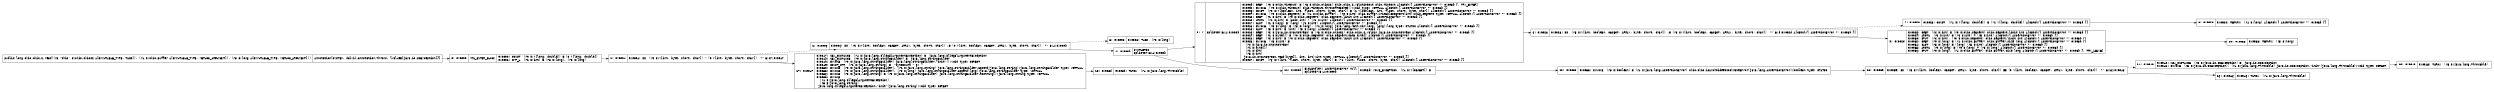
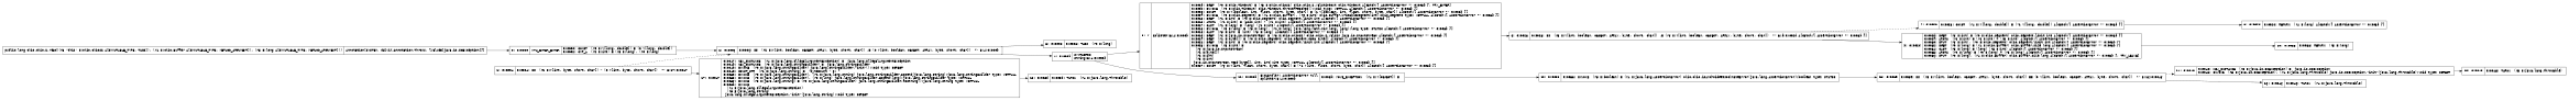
  digraph {
    fontname="DejaVu Sans Mono"
    rankdir=LR
    node [fontname="DejaVu Sans Mono" shape=record]
    edge [fontname="DejaVu Sans Mono"]
-   n1 [label="{0\:\ 0x0000|MTH_ENTER_BLOCK\l|0x0000: CONST  (r0 I:?[long, double]) = (0 ?[long, double]) \l0x0002: CMP_L  (r2 I:int) = (r5 I:long), (r0 I:long) \l}"]
+   n1 [label="{0\:\ 0x0000|MTH_ENTER_ENTER\l|0x0000: CONST  (r0 I:?[long, double]) = (0 ?[long, double]) \l0x0002: CMP_L  (r2 I:int) = (r5 I:long), (r0 I:long) \l}"]
    n2 [label="{1\:\ 0x0004|0x0004: IF  (r2 I:?[int, byte, short, char]) \< (0 ?[int, byte, short, char])  \-\> B:17:0x0047 \l}"]
    n3 [label="{2\:\ 0x0006|0x0006: IF  (r2 I:?[int, boolean, OBJECT, ARRAY, byte, short, char]) != (0 ?[int, boolean, OBJECT, ARRAY, byte, short, char])  \-\> B:4:0x0009 \l}"]
    n4 [label="{17\:\ 0x0047|0x0047: NEW_INSTANCE  (r4 I:java.lang.IllegalArgumentException) =  java.lang.IllegalArgumentException \l0x0049: NEW_INSTANCE  (r0 I:java.lang.StringBuilder) =  java.lang.StringBuilder \l0x004b: INVOKE  (r0 I:java.lang.StringBuilder) java.lang.StringBuilder.\<init\>():void type: DIRECT \l0x004e: CONST_STR  (r1 I:java.lang.String) =  \"byteCount \< 0: \" \l0x0050: INVOKE  (r0 I:java.lang.StringBuilder), (r1 I:java.lang.String) java.lang.StringBuilder.append(java.lang.String):java.lang.StringBuilder type: VIRTUAL \l0x0053: INVOKE  (r0 I:java.lang.StringBuilder), (r5 I:long) java.lang.StringBuilder.append(long):java.lang.StringBuilder type: VIRTUAL \l0x0056: INVOKE  (r5 I:java.lang.String) = (r0 I:java.lang.StringBuilder) java.lang.StringBuilder.toString():java.lang.String type: VIRTUAL \l0x005a: INVOKE  \l  (r4 I:java.lang.IllegalArgumentException)\l  (r5 I:java.lang.String)\l java.lang.IllegalArgumentException.\<init\>(java.lang.String):void type: DIRECT \l}"]
    n5 [label="{3\:\ 0x0008|0x0008: THIS  (r0 I:long) \l}"]
-   n6 [label="{4\:\ 0x0009|SYNTHETIC\lSplitter:B:4:0x0009\l}"]
+   n6 [label="{4\:\ 0x0009|SYNTHETIC\lString:B:4:0x0009\l}"]
    n7 [label="{18\:\ 0x005d|0x005d: THROW  (r4 I:java.lang.Throwable) \l}"]
    n8 [label="{5\:\ ?|Splitter:B:4:0x0009\l|0x0009: IGET  (r0 I:okio.Timeout) = (r3 I:okio.Okio$2) okio.Okio.2.val$timeout okio.Timeout A[Catch:\{ AssertionError \-\> 0x0039 \}, TRY_ENTER]\l0x000b: INVOKE  (r0 I:okio.Timeout) okio.Timeout.throwIfReached():void type: VIRTUAL A[Catch:\{ AssertionError \-\> 0x0039 \}]\l0x000e: CONST  (r0 I:?[boolean, int, float, short, byte, char]) = (1 ?[boolean, int, float, short, byte, char]) A[Catch:\{ AssertionError \-\> 0x0039 \}]\l0x000f: INVOKE  (r0 I:okio.Segment) = (r4 I:okio.Buffer), (r0 I:int) okio.Buffer.writableSegment(int):okio.Segment type: VIRTUAL A[Catch:\{ AssertionError \-\> 0x0039 \}]\l0x0013: IGET  (r1 I:int) = (r0 I:okio.Segment) okio.Segment.limit int A[Catch:\{ AssertionError \-\> 0x0039 \}]\l0x0015: ARITH  (r1 I:int) = (8192 int) \- (r1 I:int) A[Catch:\{ AssertionError \-\> 0x0039 \}]\l0x0017: CAST  (r1 I:long) = (long) (r1 I:int) A[Catch:\{ AssertionError \-\> 0x0039 \}]\l0x0018: INVOKE  (r5 I:long) = (r5 I:long), (r1 I:long) java.lang.Math.min(long, long):long type: STATIC A[Catch:\{ AssertionError \-\> 0x0039 \}]\l0x001c: CAST  (r5 I:int) = (int) (r5 I:long) A[Catch:\{ AssertionError \-\> 0x0039 \}]\l0x001d: IGET  (r6 I:java.io.InputStream) = (r3 I:okio.Okio$2) okio.Okio.2.val$in java.io.InputStream A[Catch:\{ AssertionError \-\> 0x0039 \}]\l0x001f: IGET  (r1 I:byte[]) = (r0 I:okio.Segment) okio.Segment.data byte[] A[Catch:\{ AssertionError \-\> 0x0039 \}]\l0x0021: IGET  (r2 I:int) = (r0 I:okio.Segment) okio.Segment.limit int A[Catch:\{ AssertionError \-\> 0x0039 \}]\l0x0023: INVOKE  (r5 I:int) = \l  (r6 I:java.io.InputStream)\l  (r1 I:byte[])\l  (r2 I:int)\l  (r5 I:int)\l java.io.InputStream.read(byte[], int, int):int type: VIRTUAL A[Catch:\{ AssertionError \-\> 0x0039 \}]\l0x0027: CONST  (r6 I:?[int, float, short, byte, char]) = (\-1 ?[int, float, short, byte, char]) A[Catch:\{ AssertionError \-\> 0x0039 \}]\l}"]
    n9 [label="{11\:\ 0x0039|ExcHandler: AssertionError null\lSplitter:B:4:0x0009\l|0x0039: MOVE_EXCEPTION  (r4 I:?[OBJECT]) =  \l}"]
    n10 [label="{6\:\ 0x0028|0x0028: IF  (r5 I:?[int, boolean, OBJECT, ARRAY, byte, short, char]) != (r6 I:?[int, boolean, OBJECT, ARRAY, byte, short, char])  \-\> B:9:0x002d A[Catch:\{ AssertionError \-\> 0x0039 \}]\l}"]
    n11 [label="{12\:\ 0x003a|0x003a: INVOKE  (r5 I:boolean) = (r4 I:java.lang.AssertionError) okio.Okio.isAndroidGetsocknameError(java.lang.AssertionError):boolean type: STATIC \l}"]
    n12 [label="{7\:\ 0x002a|0x002a: CONST  (r4 I:?[long, double]) = (\-1 ?[long, double]) A[Catch:\{ AssertionError \-\> 0x0039 \}]\l}"]
    n13 [label="{9\:\ 0x002d|0x002d: IGET  (r6 I:int) = (r0 I:okio.Segment) okio.Segment.limit int A[Catch:\{ AssertionError \-\> 0x0039 \}]\l0x002f: ARITH  (r6 I:int) = (r6 I:int) + (r5 I:int) A[Catch:\{ AssertionError \-\> 0x0039 \}]\l0x0030: IPUT  (r6 I:int), (r0 I:okio.Segment) okio.Segment.limit int A[Catch:\{ AssertionError \-\> 0x0039 \}]\l0x0032: IGET  (r0 I:long) = (r4 I:okio.Buffer) okio.Buffer.size long A[Catch:\{ AssertionError \-\> 0x0039 \}]\l0x0034: CAST  (r5 I:long) = (long) (r5 I:int) A[Catch:\{ AssertionError \-\> 0x0039 \}]\l0x0035: ARITH  (r0 I:long) = (r0 I:long) + (r5 I:long) A[Catch:\{ AssertionError \-\> 0x0039 \}]\l0x0036: IPUT  (r0 I:long), (r4 I:okio.Buffer) okio.Buffer.size long A[Catch:\{ AssertionError \-\> 0x0039 \}, TRY_LEAVE]\l}"]
    n14 [label="{8\:\ 0x002c|0x002c: RETURN  (r4 I:long) A[Catch:\{ AssertionError \-\> 0x0039 \}]\l}"]
    n15 [label="{10\:\ 0x0038|0x0038: RETURN  (r5 I:long) \l}"]
    n16 [label="{13\:\ 0x003e|0x003e: IF  (r5 I:?[int, boolean, OBJECT, ARRAY, byte, short, char]) == (0 ?[int, boolean, OBJECT, ARRAY, byte, short, char])  \-\> B:16:0x0046 \l}"]
    n17 [label="{14\:\ 0x0040|0x0040: NEW_INSTANCE  (r5 I:java.io.IOException) =  java.io.IOException \l0x0042: INVOKE  (r5 I:java.io.IOException), (r4 I:java.lang.Throwable) java.io.IOException.\<init\>(java.lang.Throwable):void type: DIRECT \l}"]
    n18 [label="{16\:\ 0x0046|0x0046: THROW  (r4 I:java.lang.Throwable) \l}"]
    n19 [label="{15\:\ 0x0045|0x0045: THROW  (r5 I:java.lang.Throwable) \l}"]
    n20 [label="{public long okio.Okio.2.read((r3 'this' I:okio.Okio$2 A[IMMUTABLE_TYPE, THIS]), (r4 I:okio.Buffer A[IMMUTABLE_TYPE, METHOD_ARGUMENT]), (r5 I:long A[IMMUTABLE_TYPE, METHOD_ARGUMENT]))  | Annotation[SYSTEM, dalvik.annotation.Throws, \{value=[java.io.IOException]\}]\l}"]
-   n1 -> n2
+   n1 -> n3
    n2 -> n3 [style=dashed]
    n2 -> n4
-   n3 -> n5 [style=dashed]
+   n3 -> n5 [style=solid]
    n3 -> n6
    n4 -> n7
    n6 -> n8
    n6 -> n9
    n8 -> n10
    n9 -> n11
    n10 -> n12 [style=dashed]
    n10 -> n13
    n11 -> n16
    n12 -> n14
    n13 -> n15
    n16 -> n17 [style=dashed]
    n16 -> n18
    n17 -> n19
    n20 -> n1
  }
